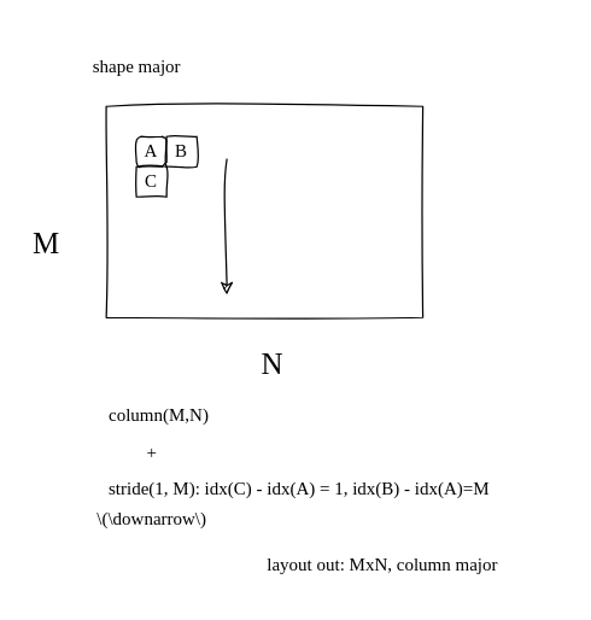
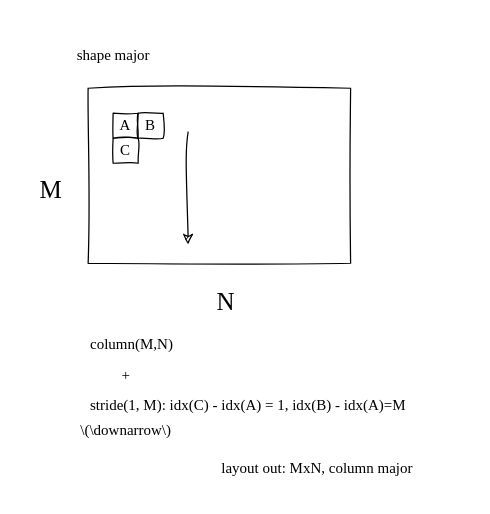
  <mxCell id="0" />
  <mxCell id="1" parent="0" />
  <mxCell id="2" value="" style="whiteSpace=wrap;html=1;sketch=1;hachureGap=4;jiggle=1;curveFitting=1;fontFamily=Architects Daughter;fontSource=https%3A%2F%2Ffonts.googleapis.com%2Fcss%3Ffamily%3DArchitects%2BDaughter;fontSize=20;fillColor=none;disableMultiStroke=1;disableMultiStrokeFill=1;" parent="1" vertex="1"><mxGeometry x="70" y="70" width="210" height="140" as="geometry" /></mxCell>
- <mxCell id="3" value="M" style="text;html=1;align=center;verticalAlign=middle;resizable=0;points=[];autosize=1;strokeColor=none;fillColor=none;fontSize=20;fontFamily=Architects Daughter;sketch=1;hachureGap=4;jiggle=2;curveFitting=1;fontSource=https%3A%2F%2Ffonts.googleapis.com%2Fcss%3Ffamily%3DArchitects%2BDaughter;" parent="1" vertex="1"><mxGeometry x="10" y="140" width="40" height="40" as="geometry" /></mxCell>
+ <mxCell id="3" value="M" style="text;html=1;align=center;verticalAlign=middle;resizable=0;points=[];autosize=1;strokeColor=none;fillColor=none;fontSize=20;fontFamily=Architects Daughter;sketch=1;hachureGap=4;jiggle=2;curveFitting=1;fontSource=https%3A%2F%2Ffonts.googleapis.com%2Fcss%3Ffamily%3DArchitects%2BDaughter;" parent="1" vertex="1"><mxGeometry x="20" y="130" width="40" height="40" as="geometry" /></mxCell>
  <mxCell id="4" value="N" style="text;html=1;align=center;verticalAlign=middle;resizable=0;points=[];autosize=1;strokeColor=none;fillColor=none;fontSize=20;fontFamily=Architects Daughter;sketch=1;hachureGap=4;jiggle=2;curveFitting=1;fontSource=https%3A%2F%2Ffonts.googleapis.com%2Fcss%3Ffamily%3DArchitects%2BDaughter;" parent="1" vertex="1"><mxGeometry x="160" y="220" width="40" height="40" as="geometry" /></mxCell>
  <mxCell id="5" value="" style="edgeStyle=none;orthogonalLoop=1;jettySize=auto;html=1;sketch=1;hachureGap=4;jiggle=1;curveFitting=1;fontFamily=Architects Daughter;fontSource=https%3A%2F%2Ffonts.googleapis.com%2Fcss%3Ffamily%3DArchitects%2BDaughter;fontSize=16;disableMultiStroke=1;" parent="1" edge="1"><mxGeometry width="100" relative="1" as="geometry"><mxPoint x="150" y="105" as="sourcePoint" /><mxPoint x="150" y="195" as="targetPoint" /><Array as="points" /></mxGeometry></mxCell>
  <mxCell id="6" value="&lt;font style=&quot;font-size: 12px;&quot; data-font-src=&quot;https://fonts.googleapis.com/css?family=Architects+Daughter&quot; face=&quot;Comic Sans MS&quot;&gt;shape major&lt;/font&gt;" style="text;html=1;align=center;verticalAlign=middle;resizable=0;points=[];autosize=1;strokeColor=none;fillColor=none;fontSize=20;fontFamily=Architects Daughter;sketch=1;hachureGap=4;jiggle=2;curveFitting=1;fontSource=https%3A%2F%2Ffonts.googleapis.com%2Fcss%3Ffamily%3DArchitects%2BDaughter;" parent="1" vertex="1"><mxGeometry x="40" y="20" width="100" height="40" as="geometry" /></mxCell>
  <mxCell id="7" value="&lt;font style=&quot;font-size: 12px;&quot; face=&quot;Comic Sans MS&quot;&gt;stride(1, M): idx(C) - idx(A) = 1, idx(B) - idx(A)=M&lt;/font&gt;" style="text;html=1;align=left;verticalAlign=middle;resizable=0;points=[];autosize=1;strokeColor=none;fillColor=none;fontSize=20;fontFamily=Architects Daughter;fontColor=default;sketch=1;hachureGap=4;jiggle=2;curveFitting=1;fontSource=https%3A%2F%2Ffonts.googleapis.com%2Fcss%3Ffamily%3DArchitects%2BDaughter;" parent="1" vertex="1"><mxGeometry x="70" y="300" width="300" height="40" as="geometry" /></mxCell>
- <mxCell id="8" value="&lt;font style=&quot;font-size: 12px;&quot;&gt;A&lt;/font&gt;" style="whiteSpace=wrap;html=1;sketch=1;hachureGap=4;jiggle=1;disableMultiStroke=1;disableMultiStrokeFill=1;curveFitting=1;strokeColor=default;fontFamily=Comic Sans MS;fontSize=12;fontColor=default;fillColor=none;rounded=1;" parent="1" vertex="1"><mxGeometry x="90" y="90" width="20" height="20" as="geometry" /></mxCell>
+ <mxCell id="8" value="&lt;font style=&quot;font-size: 12px;&quot;&gt;A&lt;/font&gt;" style="whiteSpace=wrap;html=1;sketch=1;hachureGap=4;jiggle=1;disableMultiStroke=1;disableMultiStrokeFill=1;curveFitting=1;strokeColor=default;fontFamily=Comic Sans MS;fontSize=12;fontColor=default;fillColor=none;" parent="1" vertex="1"><mxGeometry x="90" y="90" width="20" height="20" as="geometry" /></mxCell>
  <mxCell id="9" value="B" style="whiteSpace=wrap;html=1;sketch=1;hachureGap=4;jiggle=1;disableMultiStroke=1;disableMultiStrokeFill=1;curveFitting=1;strokeColor=default;fontFamily=Comic Sans MS;fontSize=12;fontColor=default;fillColor=none;" parent="1" vertex="1"><mxGeometry x="110" y="90" width="20" height="20" as="geometry" /></mxCell>
  <mxCell id="10" value="C" style="whiteSpace=wrap;html=1;sketch=1;hachureGap=4;jiggle=1;disableMultiStroke=1;disableMultiStrokeFill=1;curveFitting=1;strokeColor=default;fontFamily=Comic Sans MS;fontSize=12;fontColor=default;fillColor=none;" parent="1" vertex="1"><mxGeometry x="90" y="110" width="20" height="20" as="geometry" /></mxCell>
  <mxCell id="11" value="column(M,N)" style="text;html=1;align=left;verticalAlign=middle;resizable=0;points=[];autosize=1;strokeColor=none;fillColor=none;fontSize=12;fontFamily=Comic Sans MS;fontColor=default;sketch=1;hachureGap=4;jiggle=2;curveFitting=1;fontSource=https%3A%2F%2Ffonts.googleapis.com%2Fcss%3Ffamily%3DArchitects%2BDaughter;" parent="1" vertex="1"><mxGeometry x="70" y="260" width="90" height="30" as="geometry" /></mxCell>
  <mxCell id="12" value="+" style="text;html=1;align=center;verticalAlign=middle;resizable=0;points=[];autosize=1;strokeColor=none;fillColor=none;fontSize=12;fontFamily=Comic Sans MS;fontColor=default;sketch=1;hachureGap=4;jiggle=2;curveFitting=1;fontSource=https%3A%2F%2Ffonts.googleapis.com%2Fcss%3Ffamily%3DArchitects%2BDaughter;" parent="1" vertex="1"><mxGeometry x="85" y="285" width="30" height="30" as="geometry" /></mxCell>
  <mxCell id="13" value="\(\downarrow\)" style="text;html=1;align=center;verticalAlign=middle;resizable=0;points=[];autosize=1;strokeColor=none;fillColor=none;fontSize=12;fontFamily=Comic Sans MS;fontColor=default;sketch=1;hachureGap=4;jiggle=2;curveFitting=1;fontSource=https%3A%2F%2Ffonts.googleapis.com%2Fcss%3Ffamily%3DArchitects%2BDaughter;" parent="1" vertex="1"><mxGeometry x="45" y="329" width="110" height="30" as="geometry" /></mxCell>
  <mxCell id="14" value="layout out: MxN, column major" style="text;html=1;align=left;verticalAlign=middle;resizable=0;points=[];autosize=1;strokeColor=none;fillColor=none;fontSize=12;fontFamily=Comic Sans MS;fontColor=default;sketch=1;hachureGap=4;jiggle=2;curveFitting=1;fontSource=https%3A%2F%2Ffonts.googleapis.com%2Fcss%3Ffamily%3DArchitects%2BDaughter;" parent="1" vertex="1"><mxGeometry x="175" y="359" width="190" height="30" as="geometry" /></mxCell>
